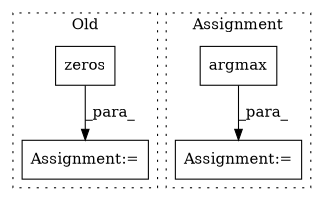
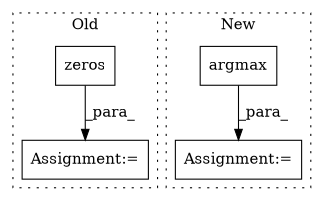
  digraph {
    node [a=32 l=1 shape=box]
    n1 [l="11,1" label=zeros s="1889,1970"]
    n2 [a=7 label="Assignment:=" s=1882]
    n3 [l="7,1" label=argmax s="1867,1882"]
    n4 [a=7 label="Assignment:=" s=1860]
    subgraph cluster_1 {
      label=Old
      style=dotted
      n1
      n2
    }
    subgraph cluster_2 {
-     label=Assignment
+     label=New
      style=dotted
      n3
      n4
    }
    n1 -> n2 [label=_para_]
    n3 -> n4 [label=_para_]
  }
